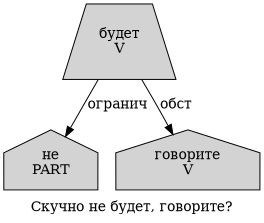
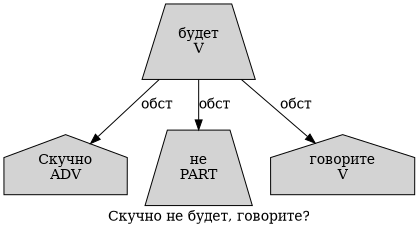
  digraph {
    label="Скучно не будет, говорите?"
    node [fillcolor=lightgray penwidth=1 shape=house style=filled]
-   n2 [label="не\nPART"]
+   n1 [label="Скучно\nADV"]
+   n2 [label="не\nPART" shape=trapezium]
    n3 [label="будет\nV" shape=trapezium]
    n4 [label="говорите\nV"]
-   n3 -> n2 [label="огранич"]
+   n3 -> n1 [label="обст"]
+   n3 -> n2 [label="обст"]
    n3 -> n4 [label="обст"]
  }
